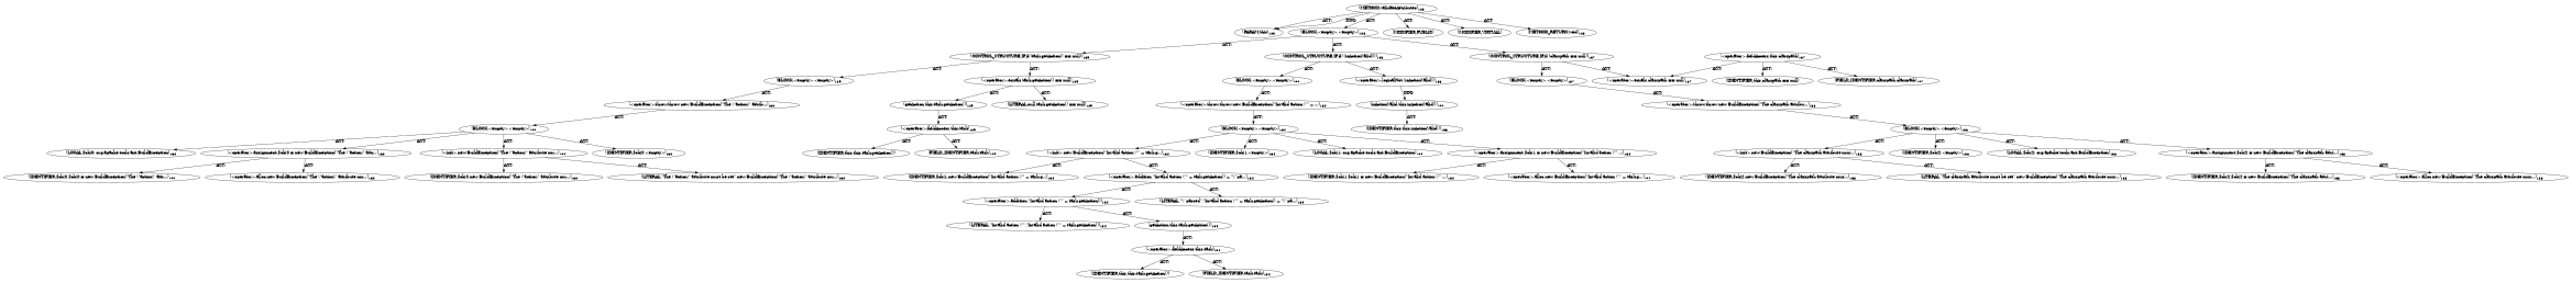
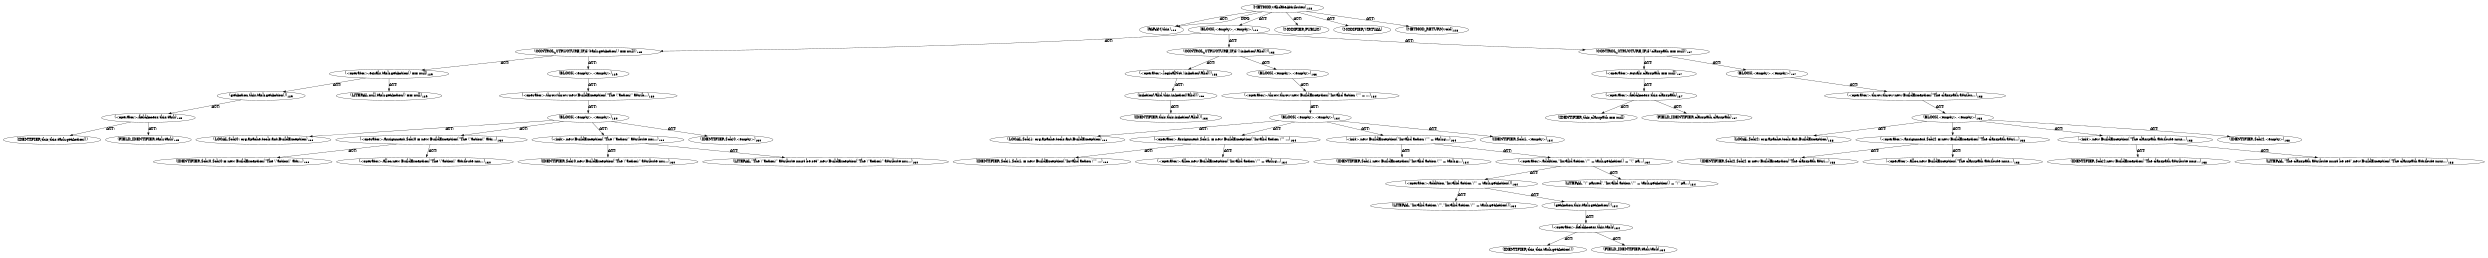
  digraph {
    n1 [label=<(METHOD,validateAttributes)<SUB>128</SUB>>]
    n2 [label=<(PARAM,this)<SUB>128</SUB>>]
    n3 [label=<(BLOCK,&lt;empty&gt;,&lt;empty&gt;)<SUB>128</SUB>>]
    n4 [label=<(MODIFIER,PUBLIC)>]
    n5 [label=<(MODIFIER,VIRTUAL)>]
    n6 [label=<(METHOD_RETURN,void)<SUB>128</SUB>>]
    n7 [label=<(CONTROL_STRUCTURE,IF,if (task.getAction() == null))<SUB>169</SUB>>]
    n8 [label=<(CONTROL_STRUCTURE,IF,if (!isActionValid()))<SUB>133</SUB>>]
    n9 [label=<(CONTROL_STRUCTURE,IF,if (classpath == null))<SUB>137</SUB>>]
    n10 [label=<(&lt;operator&gt;.equals,task.getAction() == null)<SUB>129</SUB>>]
    n11 [label=<(BLOCK,&lt;empty&gt;,&lt;empty&gt;)<SUB>129</SUB>>]
    n12 [label=<(&lt;operator&gt;.logicalNot,!isActionValid())<SUB>133</SUB>>]
    n13 [label=<(BLOCK,&lt;empty&gt;,&lt;empty&gt;)<SUB>133</SUB>>]
    n14 [label=<(&lt;operator&gt;.equals,classpath == null)<SUB>137</SUB>>]
    n15 [label=<(BLOCK,&lt;empty&gt;,&lt;empty&gt;)<SUB>137</SUB>>]
    n16 [label=<(getAction,this.task.getAction())<SUB>129</SUB>>]
    n17 [label=<(LITERAL,null,task.getAction() == null)<SUB>129</SUB>>]
    n18 [label=<(&lt;operator&gt;.throw,throw new BuildException(&quot;The \&quot;action\&quot; attrib...)<SUB>130</SUB>>]
    n19 [label=<(&lt;operator&gt;.fieldAccess,this.task)<SUB>129</SUB>>]
    n20 [label=<(IDENTIFIER,this,this.task.getAction())>]
    n21 [label=<(FIELD_IDENTIFIER,task,task)<SUB>129</SUB>>]
    n22 [label=<(BLOCK,&lt;empty&gt;,&lt;empty&gt;)<SUB>130</SUB>>]
    n23 [label=<(LOCAL,$obj0: org.apache.tools.ant.BuildException)<SUB>130</SUB>>]
    n24 [label=<(&lt;operator&gt;.assignment,$obj0 = new BuildException(&quot;The \&quot;action\&quot; attr...)<SUB>130</SUB>>]
    n25 [label=<(&lt;init&gt;,new BuildException(&quot;The \&quot;action\&quot; attribute mu...)<SUB>130</SUB>>]
    n26 [label=<(IDENTIFIER,$obj0,&lt;empty&gt;)<SUB>130</SUB>>]
    n27 [label=<(IDENTIFIER,$obj0,$obj0 = new BuildException(&quot;The \&quot;action\&quot; attr...)<SUB>130</SUB>>]
    n28 [label=<(&lt;operator&gt;.alloc,new BuildException(&quot;The \&quot;action\&quot; attribute mu...)<SUB>130</SUB>>]
    n29 [label=<(IDENTIFIER,$obj0,new BuildException(&quot;The \&quot;action\&quot; attribute mu...)<SUB>130</SUB>>]
    n30 [label=<(LITERAL,&quot;The \&quot;action\&quot; attribute must be set&quot;,new BuildException(&quot;The \&quot;action\&quot; attribute mu...)<SUB>130</SUB>>]
    n31 [label=<(isActionValid,this.isActionValid())<SUB>133</SUB>>]
    n32 [label=<(&lt;operator&gt;.throw,throw new BuildException(&quot;Invalid action \&quot;&quot; + ...)<SUB>134</SUB>>]
    n33 [label=<(IDENTIFIER,this,this.isActionValid())<SUB>133</SUB>>]
    n34 [label=<(BLOCK,&lt;empty&gt;,&lt;empty&gt;)<SUB>134</SUB>>]
    n35 [label=<(LOCAL,$obj1: org.apache.tools.ant.BuildException)<SUB>134</SUB>>]
    n36 [label=<(&lt;operator&gt;.assignment,$obj1 = new BuildException(&quot;Invalid action \&quot;&quot; ...)<SUB>134</SUB>>]
    n37 [label=<(&lt;init&gt;,new BuildException(&quot;Invalid action \&quot;&quot; + task.g...)<SUB>134</SUB>>]
    n38 [label=<(IDENTIFIER,$obj1,&lt;empty&gt;)<SUB>134</SUB>>]
    n39 [label=<(IDENTIFIER,$obj1,$obj1 = new BuildException(&quot;Invalid action \&quot;&quot; ...)<SUB>134</SUB>>]
    n40 [label=<(&lt;operator&gt;.alloc,new BuildException(&quot;Invalid action \&quot;&quot; + task.g...)<SUB>134</SUB>>]
    n41 [label=<(IDENTIFIER,$obj1,new BuildException(&quot;Invalid action \&quot;&quot; + task.g...)<SUB>134</SUB>>]
    n42 [label=<(&lt;operator&gt;.addition,&quot;Invalid action \&quot;&quot; + task.getAction() + &quot;\&quot; pa...)<SUB>134</SUB>>]
    n43 [label=<(&lt;operator&gt;.addition,&quot;Invalid action \&quot;&quot; + task.getAction())<SUB>134</SUB>>]
    n44 [label=<(LITERAL,&quot;\&quot; passed&quot;,&quot;Invalid action \&quot;&quot; + task.getAction() + &quot;\&quot; pa...)<SUB>134</SUB>>]
    n45 [label=<(LITERAL,&quot;Invalid action \&quot;&quot;,&quot;Invalid action \&quot;&quot; + task.getAction())<SUB>134</SUB>>]
    n46 [label=<(getAction,this.task.getAction())<SUB>134</SUB>>]
    n47 [label=<(&lt;operator&gt;.fieldAccess,this.task)<SUB>134</SUB>>]
    n48 [label=<(IDENTIFIER,this,this.task.getAction())>]
    n49 [label=<(FIELD_IDENTIFIER,task,task)<SUB>134</SUB>>]
    n50 [label=<(&lt;operator&gt;.fieldAccess,this.classpath)<SUB>137</SUB>>]
    n51 [label=<(&lt;operator&gt;.throw,throw new BuildException(&quot;The classpath attribu...)<SUB>138</SUB>>]
    n52 [label=<(IDENTIFIER,this,classpath == null)>]
    n53 [label=<(FIELD_IDENTIFIER,classpath,classpath)<SUB>137</SUB>>]
    n54 [label=<(BLOCK,&lt;empty&gt;,&lt;empty&gt;)<SUB>138</SUB>>]
    n55 [label=<(LOCAL,$obj2: org.apache.tools.ant.BuildException)<SUB>138</SUB>>]
    n56 [label=<(&lt;operator&gt;.assignment,$obj2 = new BuildException(&quot;The classpath attri...)<SUB>138</SUB>>]
    n57 [label=<(&lt;init&gt;,new BuildException(&quot;The classpath attribute mus...)<SUB>138</SUB>>]
    n58 [label=<(IDENTIFIER,$obj2,&lt;empty&gt;)<SUB>138</SUB>>]
    n59 [label=<(IDENTIFIER,$obj2,$obj2 = new BuildException(&quot;The classpath attri...)<SUB>138</SUB>>]
    n60 [label=<(&lt;operator&gt;.alloc,new BuildException(&quot;The classpath attribute mus...)<SUB>138</SUB>>]
    n61 [label=<(IDENTIFIER,$obj2,new BuildException(&quot;The classpath attribute mus...)<SUB>138</SUB>>]
    n62 [label=<(LITERAL,&quot;The classpath attribute must be set&quot;,new BuildException(&quot;The classpath attribute mus...)<SUB>138</SUB>>]
    n1 -> n2 [label="AST: "]
    n1 -> n2 [label="DDG: "]
    n1 -> n3 [label="AST: "]
    n1 -> n4 [label="AST: "]
    n1 -> n5 [label="AST: "]
    n1 -> n6 [label="AST: "]
    n3 -> n7 [label="AST: "]
    n3 -> n8 [label="AST: "]
    n3 -> n9 [label="AST: "]
    n7 -> n10 [label="AST: "]
    n7 -> n11 [label="AST: "]
    n8 -> n12 [label="AST: "]
    n8 -> n13 [label="AST: "]
    n9 -> n14 [label="AST: "]
    n9 -> n15 [label="AST: "]
    n10 -> n16 [label="AST: "]
    n10 -> n17 [label="AST: "]
    n11 -> n18 [label="AST: "]
-   n12 -> n31 [label="DDG: "]
+   n12 -> n31 [label="AST: "]
    n13 -> n32 [label="AST: "]
-   n50 -> n14 [label="AST: "]
+   n14 -> n50 [label="AST: "]
    n15 -> n51 [label="AST: "]
    n16 -> n19 [label="AST: "]
    n18 -> n22 [label="AST: "]
    n19 -> n20 [label="AST: "]
    n19 -> n21 [label="AST: "]
    n22 -> n23 [label="AST: "]
    n22 -> n24 [label="AST: "]
    n22 -> n25 [label="AST: "]
    n22 -> n26 [label="AST: "]
    n24 -> n27 [label="AST: "]
    n24 -> n28 [label="AST: "]
    n25 -> n29 [label="AST: "]
    n25 -> n30 [label="AST: "]
    n31 -> n33 [label="AST: "]
    n32 -> n34 [label="AST: "]
    n34 -> n35 [label="AST: "]
    n34 -> n36 [label="AST: "]
    n34 -> n37 [label="AST: "]
    n34 -> n38 [label="AST: "]
    n36 -> n39 [label="AST: "]
    n36 -> n40 [label="AST: "]
    n37 -> n41 [label="AST: "]
    n37 -> n42 [label="AST: "]
    n42 -> n43 [label="AST: "]
    n42 -> n44 [label="AST: "]
    n43 -> n45 [label="AST: "]
    n43 -> n46 [label="AST: "]
    n46 -> n47 [label="AST: "]
    n47 -> n48 [label="AST: "]
    n47 -> n49 [label="AST: "]
    n50 -> n52 [label="AST: "]
    n50 -> n53 [label="AST: "]
    n51 -> n54 [label="AST: "]
    n54 -> n55 [label="AST: "]
    n54 -> n56 [label="AST: "]
    n54 -> n57 [label="AST: "]
    n54 -> n58 [label="AST: "]
    n56 -> n59 [label="AST: "]
    n56 -> n60 [label="AST: "]
    n57 -> n61 [label="AST: "]
    n57 -> n62 [label="AST: "]
  }
